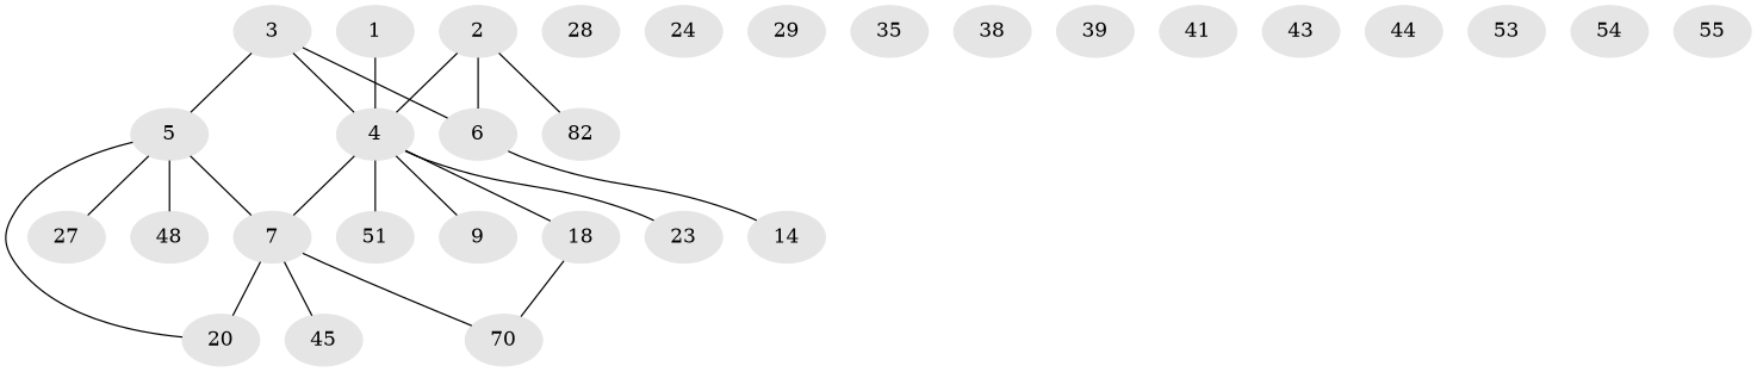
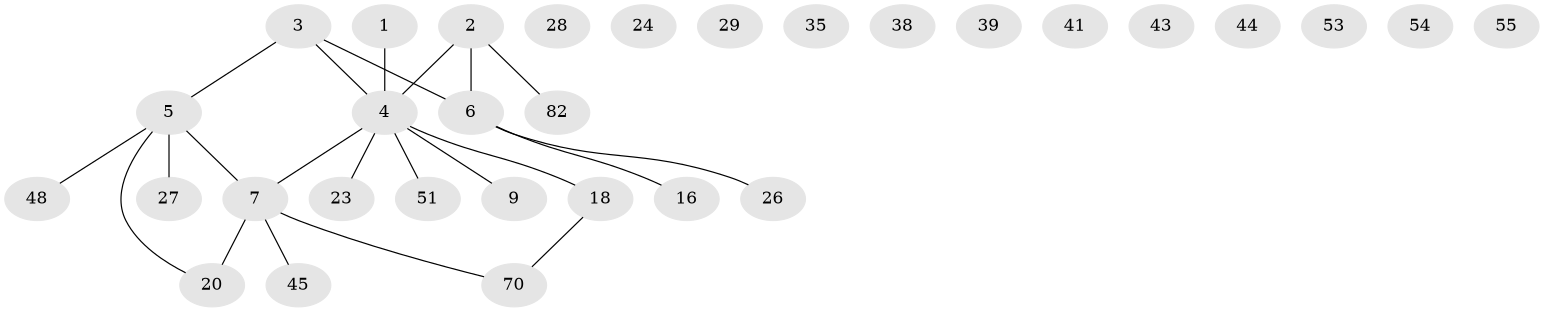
  graph {
    node [color=gray90 style=filled]
    4 [super="+13+19+34"]
    7 [super="+33+30+17"]
    9
    n4 [label=18 super="+46+18"]
    23
    51
    1
    2 [super="+28"]
    6 [super="+12"]
    n10 [label=82 super="+37"]
-   14
+   14 [label=16]
+   26
    3 [super="+16"]
    5 [super="+8"]
    20
    27 [super="+32"]
    48
    n18 [label=70]
    45 [super="+50"]
    n20 [label=28]
    24
    29
    35
    38
    39
    41
    43
    44
    53
    54
    55
    4 -- 7 [weight=3]
    4 -- 9
    4 -- n4
    4 -- 23
    4 -- 51
    7 -- 20 [weight=2]
    7 -- n18
    7 -- 45
    n4 -- n18
    1 -- 4
    2 -- 4 [weight=2]
    2 -- 6
    2 -- n10
    6 -- 14
+   6 -- 26
    3 -- 4
    3 -- 6 [weight=2]
    3 -- 5
    5 -- 7
    5 -- 20
    5 -- 27
    5 -- 48
  }
